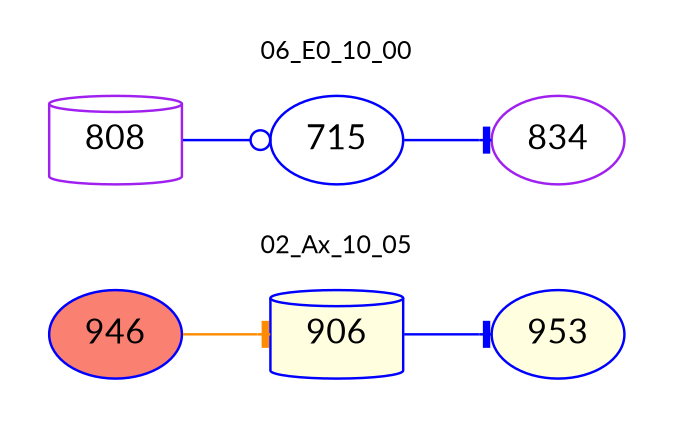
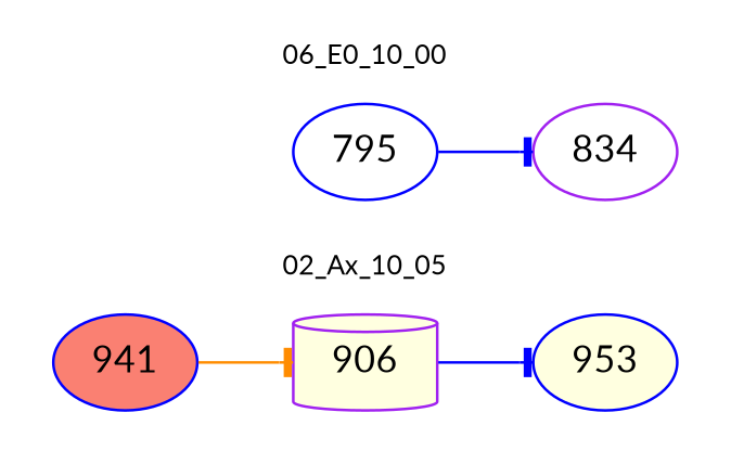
  digraph {
    fontname=Lato
    rankdir=LR
    node [color=blue fillcolor=white fontname=Lato shape=ellipse style=filled]
    edge [arrowhead=tee color=blue fontname=Lato]
-   n1 [fillcolor=salmon label=946]
-   n2 [fillcolor=lightyellow label=906 shape=cylinder]
+   n1 [fillcolor=salmon label=941]
+   n2 [color=purple fillcolor=lightyellow label=906 shape=cylinder]
    n3 [fillcolor=lightyellow label=953]
-   n4 [color=purple label=808 shape=cylinder]
-   n5 [label=715]
+   n5 [label=795]
    n6 [color=purple label=834]
    subgraph cluster_1 {
      color=white
      fontsize=10
      label="02_Ax_10_05"
      n1
      n2
      n3
    }
    subgraph cluster_2 {
      color=white
      fontsize=10
      label="06_E0_10_00"
-     n4
      n5
      n6
    }
    n1 -> n2 [color=darkorange]
    n2 -> n3
-   n4 -> n5 [arrowhead=odot]
    n5 -> n6
  }
